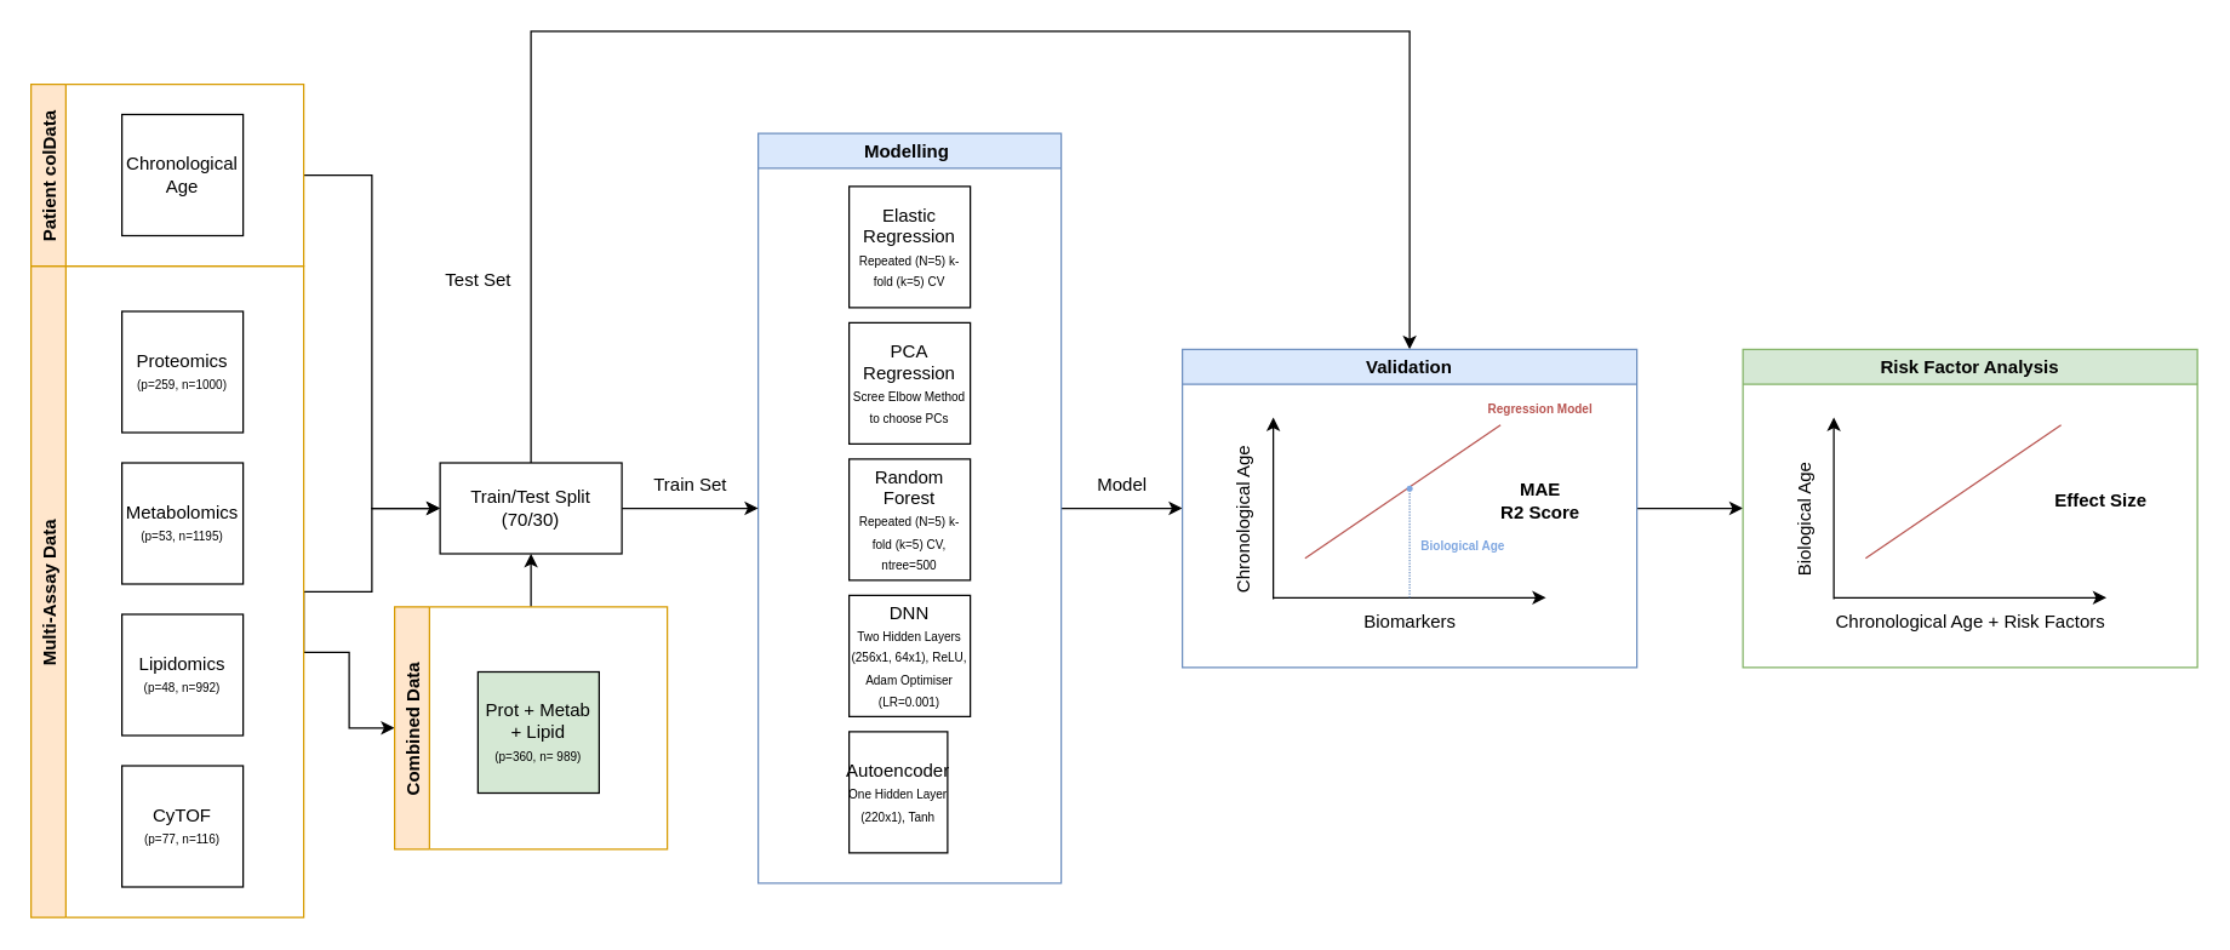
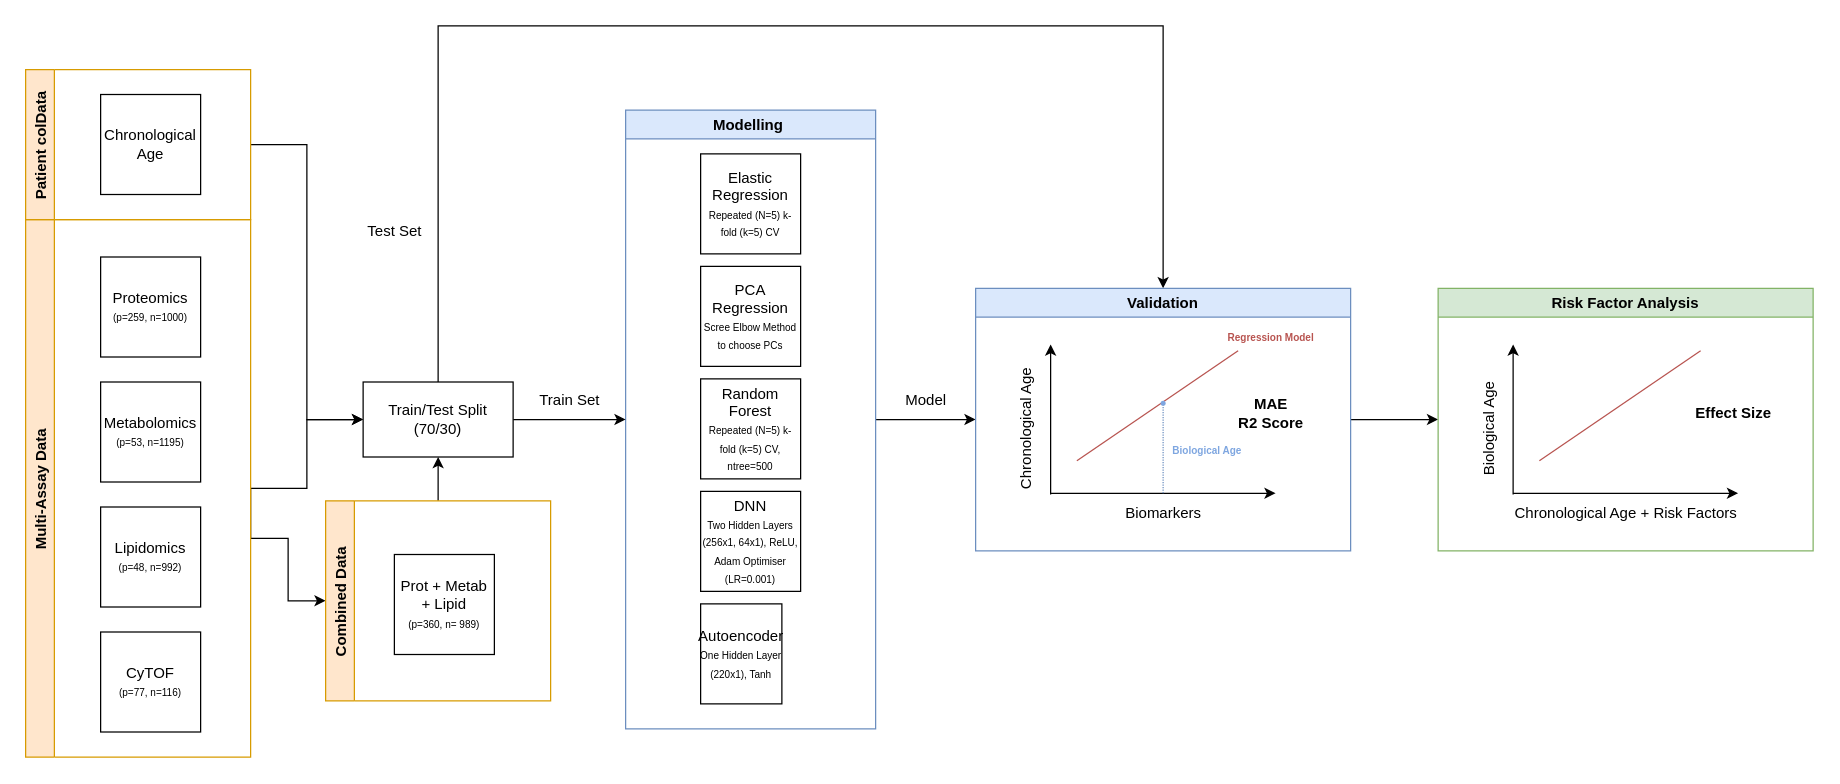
  <mxCell id="0" />
  <mxCell id="1" parent="0" />
  <mxCell id="2" value="Proteomics&lt;br&gt;&lt;font style=&quot;font-size: 8px;&quot;&gt;(p=259, n=1000)&lt;/font&gt;" style="whiteSpace=wrap;html=1;aspect=fixed;" parent="1" vertex="1"><mxGeometry x="80" y="205" width="80" height="80" as="geometry" /></mxCell>
  <mxCell id="3" value="Metabolomics&lt;br&gt;&lt;span style=&quot;font-size: 8px;&quot;&gt;(p=53, n=1195)&lt;/span&gt;" style="whiteSpace=wrap;html=1;aspect=fixed;" parent="1" vertex="1"><mxGeometry x="80" y="305" width="80" height="80" as="geometry" /></mxCell>
  <mxCell id="4" value="Lipidomics&lt;br&gt;&lt;font style=&quot;font-size: 8px;&quot;&gt;(p=48, n=992)&lt;/font&gt;" style="whiteSpace=wrap;html=1;aspect=fixed;" parent="1" vertex="1"><mxGeometry x="80" y="405" width="80" height="80" as="geometry" /></mxCell>
  <mxCell id="5" value="CyTOF&lt;br&gt;&lt;span style=&quot;font-size: 8px;&quot;&gt;(p=77, n=116)&lt;/span&gt;" style="whiteSpace=wrap;html=1;aspect=fixed;" parent="1" vertex="1"><mxGeometry x="80" y="505" width="80" height="80" as="geometry" /></mxCell>
  <mxCell id="6" style="edgeStyle=orthogonalEdgeStyle;rounded=0;orthogonalLoop=1;jettySize=auto;html=1;exitX=1;exitY=0.5;exitDx=0;exitDy=0;entryX=0;entryY=0.5;entryDx=0;entryDy=0;" parent="1" source="7" target="23" edge="1"><mxGeometry relative="1" as="geometry" /></mxCell>
  <mxCell id="7" value="Modelling " style="swimlane;fillColor=#dae8fc;strokeColor=#6c8ebf;" parent="1" vertex="1"><mxGeometry x="500" y="87.5" width="200" height="495" as="geometry" /></mxCell>
  <mxCell id="8" value="Elastic Regression&lt;br&gt;&lt;font style=&quot;font-size: 8px;&quot;&gt;Repeated (N=5) k-fold (k=5) CV&lt;/font&gt;" style="whiteSpace=wrap;html=1;aspect=fixed;" parent="7" vertex="1"><mxGeometry x="60" y="35" width="80" height="80" as="geometry" /></mxCell>
  <mxCell id="9" value="Random Forest&lt;br&gt;&lt;span style=&quot;font-size: 8px;&quot;&gt;Repeated (N=5) k-fold (k=5) CV, ntree=500&lt;/span&gt;" style="whiteSpace=wrap;html=1;aspect=fixed;" parent="7" vertex="1"><mxGeometry x="60" y="215" width="80" height="80" as="geometry" /></mxCell>
  <mxCell id="10" value="PCA Regression&lt;br&gt;&lt;span style=&quot;font-size: 8px;&quot;&gt;Scree Elbow Method to choose PCs&lt;/span&gt;" style="whiteSpace=wrap;html=1;aspect=fixed;" parent="7" vertex="1"><mxGeometry x="60" y="125" width="80" height="80" as="geometry" /></mxCell>
  <mxCell id="11" value="DNN&lt;br&gt;&lt;span style=&quot;font-size: 8px;&quot;&gt;Two Hidden Layers (256x1, 64x1), ReLU, Adam Optimiser (LR=0.001)&lt;/span&gt;" style="whiteSpace=wrap;html=1;aspect=fixed;" parent="7" vertex="1"><mxGeometry x="60" y="305" width="80" height="80" as="geometry" /></mxCell>
  <mxCell id="12" value="Autoencoder&lt;br&gt;&lt;span style=&quot;font-size: 8px;&quot;&gt;One Hidden Layer (220x1), Tanh&lt;/span&gt;" style="whiteSpace=wrap;html=1;aspect=fixed;" parent="7" vertex="1"><mxGeometry x="60" y="395" width="65" height="80" as="geometry" /></mxCell>
  <mxCell id="13" style="edgeStyle=orthogonalEdgeStyle;rounded=0;orthogonalLoop=1;jettySize=auto;html=1;entryX=0;entryY=0.5;entryDx=0;entryDy=0;" parent="1" source="15" target="21" edge="1"><mxGeometry relative="1" as="geometry" /></mxCell>
  <mxCell id="14" style="edgeStyle=orthogonalEdgeStyle;rounded=0;orthogonalLoop=1;jettySize=auto;html=1;exitX=1;exitY=0.5;exitDx=0;exitDy=0;entryX=0;entryY=0.5;entryDx=0;entryDy=0;fontSize=8;" parent="1" source="15" target="48" edge="1"><mxGeometry relative="1" as="geometry"><Array as="points"><mxPoint x="200" y="430" /><mxPoint x="230" y="430" /><mxPoint x="230" y="480" /></Array></mxGeometry></mxCell>
  <mxCell id="15" value="Multi-Assay Data" style="swimlane;horizontal=0;fillColor=#ffe6cc;strokeColor=#d79b00;" parent="1" vertex="1"><mxGeometry x="20" y="175" width="180" height="430" as="geometry" /></mxCell>
  <mxCell id="16" style="edgeStyle=orthogonalEdgeStyle;rounded=0;orthogonalLoop=1;jettySize=auto;html=1;entryX=0;entryY=0.5;entryDx=0;entryDy=0;" parent="1" source="17" target="21" edge="1"><mxGeometry relative="1" as="geometry" /></mxCell>
  <mxCell id="17" value="Patient colData" style="swimlane;horizontal=0;fillColor=#ffe6cc;strokeColor=#d79b00;" parent="1" vertex="1"><mxGeometry x="20" y="55" width="180" height="120" as="geometry" /></mxCell>
  <mxCell id="18" value="Chronological Age" style="whiteSpace=wrap;html=1;aspect=fixed;" parent="17" vertex="1"><mxGeometry x="60" y="20" width="80" height="80" as="geometry" /></mxCell>
  <mxCell id="19" style="edgeStyle=orthogonalEdgeStyle;rounded=0;orthogonalLoop=1;jettySize=auto;html=1;entryX=0;entryY=0.5;entryDx=0;entryDy=0;" parent="1" source="21" target="7" edge="1"><mxGeometry relative="1" as="geometry"><mxPoint x="520" y="320" as="targetPoint" /></mxGeometry></mxCell>
  <mxCell id="20" style="edgeStyle=orthogonalEdgeStyle;rounded=0;orthogonalLoop=1;jettySize=auto;html=1;entryX=0.5;entryY=0;entryDx=0;entryDy=0;" parent="1" source="21" target="23" edge="1"><mxGeometry relative="1" as="geometry"><Array as="points"><mxPoint x="350" y="20" /><mxPoint x="930" y="20" /></Array></mxGeometry></mxCell>
  <mxCell id="21" value="Train/Test Split (70/30)" style="rounded=0;whiteSpace=wrap;html=1;" parent="1" vertex="1"><mxGeometry x="290" y="305" width="120" height="60" as="geometry" /></mxCell>
  <mxCell id="22" style="edgeStyle=orthogonalEdgeStyle;rounded=0;jumpSize=8;orthogonalLoop=1;jettySize=auto;html=1;strokeWidth=1;fontSize=8;fontColor=#000000;startSize=6;" parent="1" source="23" edge="1"><mxGeometry relative="1" as="geometry"><mxPoint x="1150" y="335" as="targetPoint" /></mxGeometry></mxCell>
  <mxCell id="23" value="Validation" style="swimlane;fillColor=#dae8fc;strokeColor=#6c8ebf;" parent="1" vertex="1"><mxGeometry x="780" y="230" width="300" height="210" as="geometry" /></mxCell>
  <mxCell id="24" value="" style="endArrow=classic;html=1;rounded=0;" parent="23" edge="1"><mxGeometry width="50" height="50" relative="1" as="geometry"><mxPoint x="60" y="165" as="sourcePoint" /><mxPoint x="60" y="45" as="targetPoint" /></mxGeometry></mxCell>
  <mxCell id="25" value="" style="endArrow=classic;html=1;rounded=0;" parent="23" edge="1"><mxGeometry width="50" height="50" relative="1" as="geometry"><mxPoint x="60" y="164" as="sourcePoint" /><mxPoint x="240" y="164" as="targetPoint" /></mxGeometry></mxCell>
  <mxCell id="26" value="" style="shape=image;html=1;verticalAlign=top;verticalLabelPosition=bottom;labelBackgroundColor=#ffffff;imageAspect=0;aspect=fixed;image=https://cdn1.iconfinder.com/data/icons/social-media-vol-3/24/_x-128.png" parent="23" vertex="1"><mxGeometry x="91" y="130" width="8" height="8" as="geometry" /></mxCell>
  <mxCell id="27" value="" style="shape=image;html=1;verticalAlign=top;verticalLabelPosition=bottom;labelBackgroundColor=#ffffff;imageAspect=0;aspect=fixed;image=https://cdn1.iconfinder.com/data/icons/social-media-vol-3/24/_x-128.png" parent="23" vertex="1"><mxGeometry x="111" y="120" width="8" height="8" as="geometry" /></mxCell>
  <mxCell id="28" value="" style="shape=image;html=1;verticalAlign=top;verticalLabelPosition=bottom;labelBackgroundColor=#ffffff;imageAspect=0;aspect=fixed;image=https://cdn1.iconfinder.com/data/icons/social-media-vol-3/24/_x-128.png" parent="23" vertex="1"><mxGeometry x="99" y="101" width="8" height="8" as="geometry" /></mxCell>
  <mxCell id="29" value="" style="shape=image;html=1;verticalAlign=top;verticalLabelPosition=bottom;labelBackgroundColor=#ffffff;imageAspect=0;aspect=fixed;image=https://cdn1.iconfinder.com/data/icons/social-media-vol-3/24/_x-128.png" parent="23" vertex="1"><mxGeometry x="146" y="42" width="8" height="8" as="geometry" /></mxCell>
  <mxCell id="30" value="" style="shape=image;html=1;verticalAlign=top;verticalLabelPosition=bottom;labelBackgroundColor=#ffffff;imageAspect=0;aspect=fixed;image=https://cdn1.iconfinder.com/data/icons/social-media-vol-3/24/_x-128.png" parent="23" vertex="1"><mxGeometry x="131" y="80" width="8" height="8" as="geometry" /></mxCell>
  <mxCell id="31" value="" style="shape=image;html=1;verticalAlign=top;verticalLabelPosition=bottom;labelBackgroundColor=#ffffff;imageAspect=0;aspect=fixed;image=https://cdn1.iconfinder.com/data/icons/social-media-vol-3/24/_x-128.png" parent="23" vertex="1"><mxGeometry x="161" y="88" width="8" height="8" as="geometry" /></mxCell>
  <mxCell id="32" value="" style="shape=image;html=1;verticalAlign=top;verticalLabelPosition=bottom;labelBackgroundColor=#ffffff;imageAspect=0;aspect=fixed;image=https://cdn1.iconfinder.com/data/icons/social-media-vol-3/24/_x-128.png" parent="23" vertex="1"><mxGeometry x="161" y="72" width="8" height="8" as="geometry" /></mxCell>
  <mxCell id="33" value="" style="shape=image;html=1;verticalAlign=top;verticalLabelPosition=bottom;labelBackgroundColor=#ffffff;imageAspect=0;aspect=fixed;image=https://cdn1.iconfinder.com/data/icons/social-media-vol-3/24/_x-128.png" parent="23" vertex="1"><mxGeometry x="181" y="72" width="8" height="8" as="geometry" /></mxCell>
  <mxCell id="34" value="" style="shape=image;html=1;verticalAlign=top;verticalLabelPosition=bottom;labelBackgroundColor=#ffffff;imageAspect=0;aspect=fixed;image=https://cdn1.iconfinder.com/data/icons/social-media-vol-3/24/_x-128.png" parent="23" vertex="1"><mxGeometry x="181" y="50" width="8" height="8" as="geometry" /></mxCell>
  <mxCell id="35" value="" style="shape=image;html=1;verticalAlign=top;verticalLabelPosition=bottom;labelBackgroundColor=#ffffff;imageAspect=0;aspect=fixed;image=https://cdn1.iconfinder.com/data/icons/social-media-vol-3/24/_x-128.png" parent="23" vertex="1"><mxGeometry x="201" y="64" width="8" height="8" as="geometry" /></mxCell>
  <mxCell id="36" value="Biomarkers" style="text;html=1;align=center;verticalAlign=middle;resizable=0;points=[];autosize=1;strokeColor=none;fillColor=none;" parent="23" vertex="1"><mxGeometry x="110" y="165" width="80" height="30" as="geometry" /></mxCell>
  <mxCell id="37" value="Chronological Age" style="text;html=1;align=center;verticalAlign=middle;resizable=0;points=[];autosize=1;strokeColor=none;fillColor=none;rotation=-90;" parent="23" vertex="1"><mxGeometry x="-19" y="98" width="120" height="30" as="geometry" /></mxCell>
  <mxCell id="38" value="" style="endArrow=none;html=1;rounded=0;fillColor=#f8cecc;strokeColor=#b85450;" parent="23" edge="1"><mxGeometry width="50" height="50" relative="1" as="geometry"><mxPoint x="81" y="138" as="sourcePoint" /><mxPoint x="210" y="50" as="targetPoint" /></mxGeometry></mxCell>
  <mxCell id="39" value="&lt;b&gt;MAE&lt;br&gt;R2 Score&lt;/b&gt;" style="text;html=1;align=center;verticalAlign=middle;resizable=0;points=[];autosize=1;strokeColor=none;fillColor=none;" parent="23" vertex="1"><mxGeometry x="196" y="80" width="80" height="40" as="geometry" /></mxCell>
  <mxCell id="40" value="&lt;b&gt;&lt;font color=&quot;#7ea6e0&quot;&gt;Biological Age&lt;/font&gt;&lt;/b&gt;" style="text;html=1;align=center;verticalAlign=middle;resizable=0;points=[];autosize=1;strokeColor=none;fillColor=none;fontSize=8;fontColor=#B85450;" parent="23" vertex="1"><mxGeometry x="145" y="120" width="80" height="20" as="geometry" /></mxCell>
  <mxCell id="41" value="" style="endArrow=none;dashed=1;html=1;dashPattern=1 1;strokeWidth=1;rounded=0;jumpSize=8;fillColor=#dae8fc;strokeColor=#6c8ebf;startSize=6;entryX=0.5;entryY=-0.031;entryDx=0;entryDy=0;entryPerimeter=0;" parent="23" edge="1" target="36"><mxGeometry width="50" height="50" relative="1" as="geometry"><mxPoint x="150" y="93" as="sourcePoint" /><mxPoint x="150" y="160" as="targetPoint" /></mxGeometry></mxCell>
  <mxCell id="42" value="" style="ellipse;whiteSpace=wrap;html=1;aspect=fixed;fillColor=#7EA6E0;strokeColor=none;" vertex="1" parent="23"><mxGeometry x="148" y="90" width="4" height="4" as="geometry" /></mxCell>
  <mxCell id="43" value="&lt;b&gt;Regression Model&lt;/b&gt;" style="text;html=1;align=center;verticalAlign=middle;resizable=0;points=[];autosize=1;strokeColor=none;fillColor=none;fontSize=8;fontColor=#B85450;" vertex="1" parent="23"><mxGeometry x="191" y="30" width="90" height="20" as="geometry" /></mxCell>
  <mxCell id="44" value="Train Set" style="text;html=1;align=center;verticalAlign=middle;resizable=0;points=[];autosize=1;strokeColor=none;fillColor=none;" parent="1" vertex="1"><mxGeometry x="420" y="305" width="70" height="30" as="geometry" /></mxCell>
  <mxCell id="45" value="Model" style="text;html=1;align=center;verticalAlign=middle;resizable=0;points=[];autosize=1;strokeColor=none;fillColor=none;" parent="1" vertex="1"><mxGeometry x="710" y="305" width="60" height="30" as="geometry" /></mxCell>
  <mxCell id="46" value="Test Set" style="text;html=1;align=center;verticalAlign=middle;resizable=0;points=[];autosize=1;strokeColor=none;fillColor=none;" parent="1" vertex="1"><mxGeometry x="280" y="170" width="70" height="30" as="geometry" /></mxCell>
  <mxCell id="47" style="edgeStyle=orthogonalEdgeStyle;rounded=0;orthogonalLoop=1;jettySize=auto;html=1;exitX=0.5;exitY=0;exitDx=0;exitDy=0;entryX=0.5;entryY=1;entryDx=0;entryDy=0;fontSize=8;" parent="1" source="48" target="21" edge="1"><mxGeometry relative="1" as="geometry" /></mxCell>
  <mxCell id="48" value="Combined Data" style="swimlane;horizontal=0;fillColor=#ffe6cc;strokeColor=#d79b00;" parent="1" vertex="1"><mxGeometry x="260" y="400" width="180" height="160" as="geometry" /></mxCell>
- <mxCell id="49" value="Prot + Metab + Lipid&lt;br&gt;&lt;span style=&quot;font-size: 8px;&quot;&gt;(p=360, n= 989)&lt;/span&gt;" style="whiteSpace=wrap;html=1;aspect=fixed;fillColor=#d5e8d4;" parent="48" vertex="1"><mxGeometry x="55" y="43" width="80" height="80" as="geometry" /></mxCell>
+ <mxCell id="49" value="Prot + Metab + Lipid&lt;br&gt;&lt;span style=&quot;font-size: 8px;&quot;&gt;(p=360, n= 989)&lt;/span&gt;" style="whiteSpace=wrap;html=1;aspect=fixed;" parent="48" vertex="1"><mxGeometry x="55" y="43" width="80" height="80" as="geometry" /></mxCell>
  <mxCell id="50" value="Risk Factor Analysis" style="swimlane;fillColor=#d5e8d4;strokeColor=#82b366;startSize=23;" parent="1" vertex="1"><mxGeometry x="1150" y="230" width="300" height="210" as="geometry" /></mxCell>
  <mxCell id="51" value="" style="endArrow=classic;html=1;rounded=0;" parent="50" edge="1"><mxGeometry width="50" height="50" relative="1" as="geometry"><mxPoint x="60" y="165" as="sourcePoint" /><mxPoint x="60" y="45" as="targetPoint" /></mxGeometry></mxCell>
  <mxCell id="52" value="" style="endArrow=classic;html=1;rounded=0;" parent="50" edge="1"><mxGeometry width="50" height="50" relative="1" as="geometry"><mxPoint x="60" y="164" as="sourcePoint" /><mxPoint x="240" y="164" as="targetPoint" /></mxGeometry></mxCell>
  <mxCell id="53" value="" style="shape=image;html=1;verticalAlign=top;verticalLabelPosition=bottom;labelBackgroundColor=#ffffff;imageAspect=0;aspect=fixed;image=https://cdn1.iconfinder.com/data/icons/social-media-vol-3/24/_x-128.png" parent="50" vertex="1"><mxGeometry x="91" y="130" width="8" height="8" as="geometry" /></mxCell>
  <mxCell id="54" value="" style="shape=image;html=1;verticalAlign=top;verticalLabelPosition=bottom;labelBackgroundColor=#ffffff;imageAspect=0;aspect=fixed;image=https://cdn1.iconfinder.com/data/icons/social-media-vol-3/24/_x-128.png" parent="50" vertex="1"><mxGeometry x="107" y="96" width="8" height="8" as="geometry" /></mxCell>
  <mxCell id="55" value="" style="shape=image;html=1;verticalAlign=top;verticalLabelPosition=bottom;labelBackgroundColor=#ffffff;imageAspect=0;aspect=fixed;image=https://cdn1.iconfinder.com/data/icons/social-media-vol-3/24/_x-128.png" parent="50" vertex="1"><mxGeometry x="115" y="115" width="8" height="8" as="geometry" /></mxCell>
  <mxCell id="56" value="" style="shape=image;html=1;verticalAlign=top;verticalLabelPosition=bottom;labelBackgroundColor=#ffffff;imageAspect=0;aspect=fixed;image=https://cdn1.iconfinder.com/data/icons/social-media-vol-3/24/_x-128.png" parent="50" vertex="1"><mxGeometry x="146" y="101" width="8" height="8" as="geometry" /></mxCell>
  <mxCell id="57" value="" style="shape=image;html=1;verticalAlign=top;verticalLabelPosition=bottom;labelBackgroundColor=#ffffff;imageAspect=0;aspect=fixed;image=https://cdn1.iconfinder.com/data/icons/social-media-vol-3/24/_x-128.png" parent="50" vertex="1"><mxGeometry x="138" y="72" width="8" height="8" as="geometry" /></mxCell>
  <mxCell id="58" value="" style="shape=image;html=1;verticalAlign=top;verticalLabelPosition=bottom;labelBackgroundColor=#ffffff;imageAspect=0;aspect=fixed;image=https://cdn1.iconfinder.com/data/icons/social-media-vol-3/24/_x-128.png" parent="50" vertex="1"><mxGeometry x="161" y="88" width="8" height="8" as="geometry" /></mxCell>
  <mxCell id="59" value="" style="shape=image;html=1;verticalAlign=top;verticalLabelPosition=bottom;labelBackgroundColor=#ffffff;imageAspect=0;aspect=fixed;image=https://cdn1.iconfinder.com/data/icons/social-media-vol-3/24/_x-128.png" parent="50" vertex="1"><mxGeometry x="161" y="72" width="8" height="8" as="geometry" /></mxCell>
  <mxCell id="60" value="" style="shape=image;html=1;verticalAlign=top;verticalLabelPosition=bottom;labelBackgroundColor=#ffffff;imageAspect=0;aspect=fixed;image=https://cdn1.iconfinder.com/data/icons/social-media-vol-3/24/_x-128.png" parent="50" vertex="1"><mxGeometry x="169" y="56" width="8" height="8" as="geometry" /></mxCell>
  <mxCell id="61" value="" style="shape=image;html=1;verticalAlign=top;verticalLabelPosition=bottom;labelBackgroundColor=#ffffff;imageAspect=0;aspect=fixed;image=https://cdn1.iconfinder.com/data/icons/social-media-vol-3/24/_x-128.png" parent="50" vertex="1"><mxGeometry x="187" y="72" width="8" height="8" as="geometry" /></mxCell>
  <mxCell id="62" value="" style="shape=image;html=1;verticalAlign=top;verticalLabelPosition=bottom;labelBackgroundColor=#ffffff;imageAspect=0;aspect=fixed;image=https://cdn1.iconfinder.com/data/icons/social-media-vol-3/24/_x-128.png" parent="50" vertex="1"><mxGeometry x="201" y="64" width="8" height="8" as="geometry" /></mxCell>
  <mxCell id="63" value="Chronological Age + Risk Factors" style="text;html=1;align=center;verticalAlign=middle;resizable=0;points=[];autosize=1;strokeColor=none;fillColor=none;" parent="50" vertex="1"><mxGeometry x="50" y="165" width="200" height="30" as="geometry" /></mxCell>
  <mxCell id="64" value="Biological Age" style="text;html=1;align=center;verticalAlign=middle;resizable=0;points=[];autosize=1;strokeColor=none;fillColor=none;rotation=-90;" parent="50" vertex="1"><mxGeometry x="-9" y="98" width="100" height="30" as="geometry" /></mxCell>
  <mxCell id="65" value="" style="endArrow=none;html=1;rounded=0;fillColor=#f8cecc;strokeColor=#b85450;" parent="50" edge="1"><mxGeometry width="50" height="50" relative="1" as="geometry"><mxPoint x="81" y="138" as="sourcePoint" /><mxPoint x="210" y="50" as="targetPoint" /></mxGeometry></mxCell>
  <mxCell id="66" value="&lt;b&gt;Effect Size&lt;/b&gt;" style="text;html=1;align=center;verticalAlign=middle;resizable=0;points=[];autosize=1;strokeColor=none;fillColor=none;" parent="50" vertex="1"><mxGeometry x="196" y="85" width="80" height="30" as="geometry" /></mxCell>
